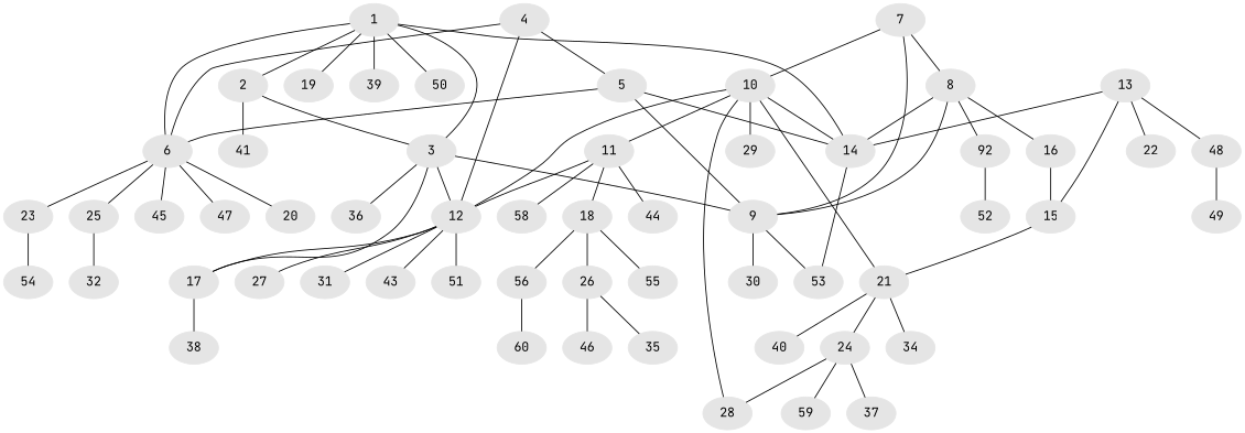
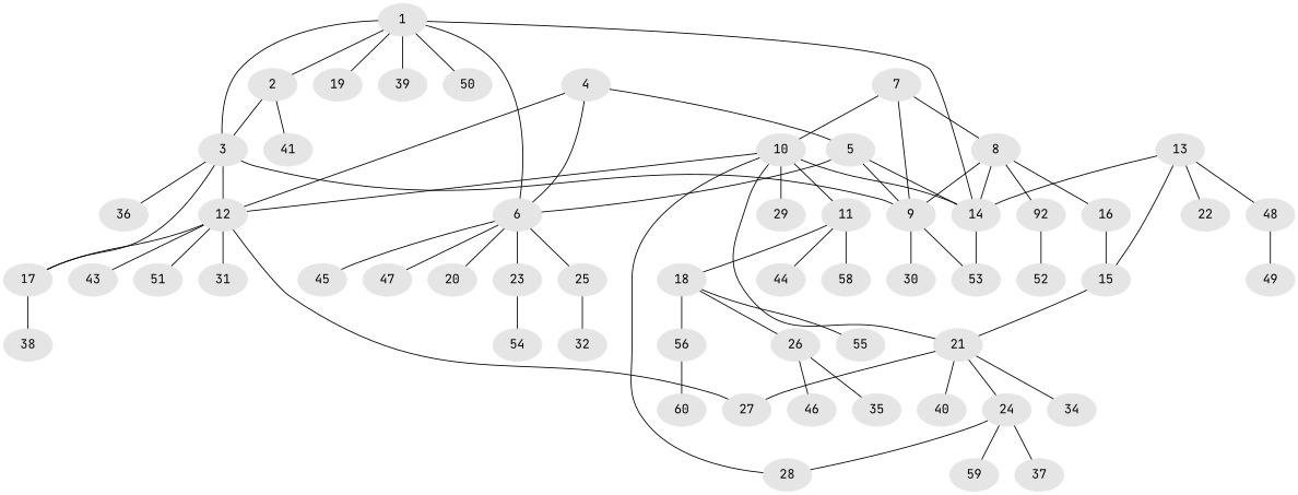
  graph {
    fontname="JetBrains Mono"
    node [color=gray90 fontname="JetBrains Mono" style=filled]
    edge [fontname="JetBrains Mono"]
    1
    2
    3
    6
    14
    19
    39
    50
    41
    9
    12
    17
    36
    20
    23
    25
    45
    47
    53
    30
    27
    31
    43
    51
    38
    4
    5
    54
    32
    7
    8
    10
    16
    n34 [label=92]
    11
    21
    28
    29
    15
    52
    18
    44
    58
    24
    34
    40
    26
    55
    56
    13
    22
    48
    49
    35
    46
    60
    37
    59
    1 -- 2
    1 -- 3
    1 -- 6
    1 -- 14
    1 -- 19
    1 -- 39
    1 -- 50
    2 -- 3
    2 -- 41
    3 -- 9
    3 -- 12
    3 -- 17
    3 -- 36
    6 -- 20
    6 -- 23
    6 -- 25
    6 -- 45
    6 -- 47
    14 -- 53
    9 -- 53
    9 -- 30
    12 -- 17
    12 -- 27
    12 -- 31
    12 -- 43
    12 -- 51
    17 -- 38
    23 -- 54
    25 -- 32
    4 -- 6
    4 -- 12
    4 -- 5
    5 -- 6
    5 -- 14
    5 -- 9
    7 -- 9
    7 -- 8
    7 -- 10
    8 -- 14
    8 -- 9
    8 -- 16
    8 -- n34
    10 -- 14
    10 -- 12
    10 -- 11
    10 -- 21
    10 -- 28
    10 -- 29
    16 -- 15
    n34 -- 52
-   11 -- 12
    11 -- 18
    11 -- 44
    11 -- 58
+   21 -- 27
    21 -- 24
    21 -- 34
    21 -- 40
    15 -- 21
    18 -- 26
    18 -- 55
    18 -- 56
    24 -- 28
    24 -- 37
    24 -- 59
    26 -- 35
    26 -- 46
    56 -- 60
    13 -- 14
    13 -- 15
    13 -- 22
    13 -- 48
    48 -- 49
  }
